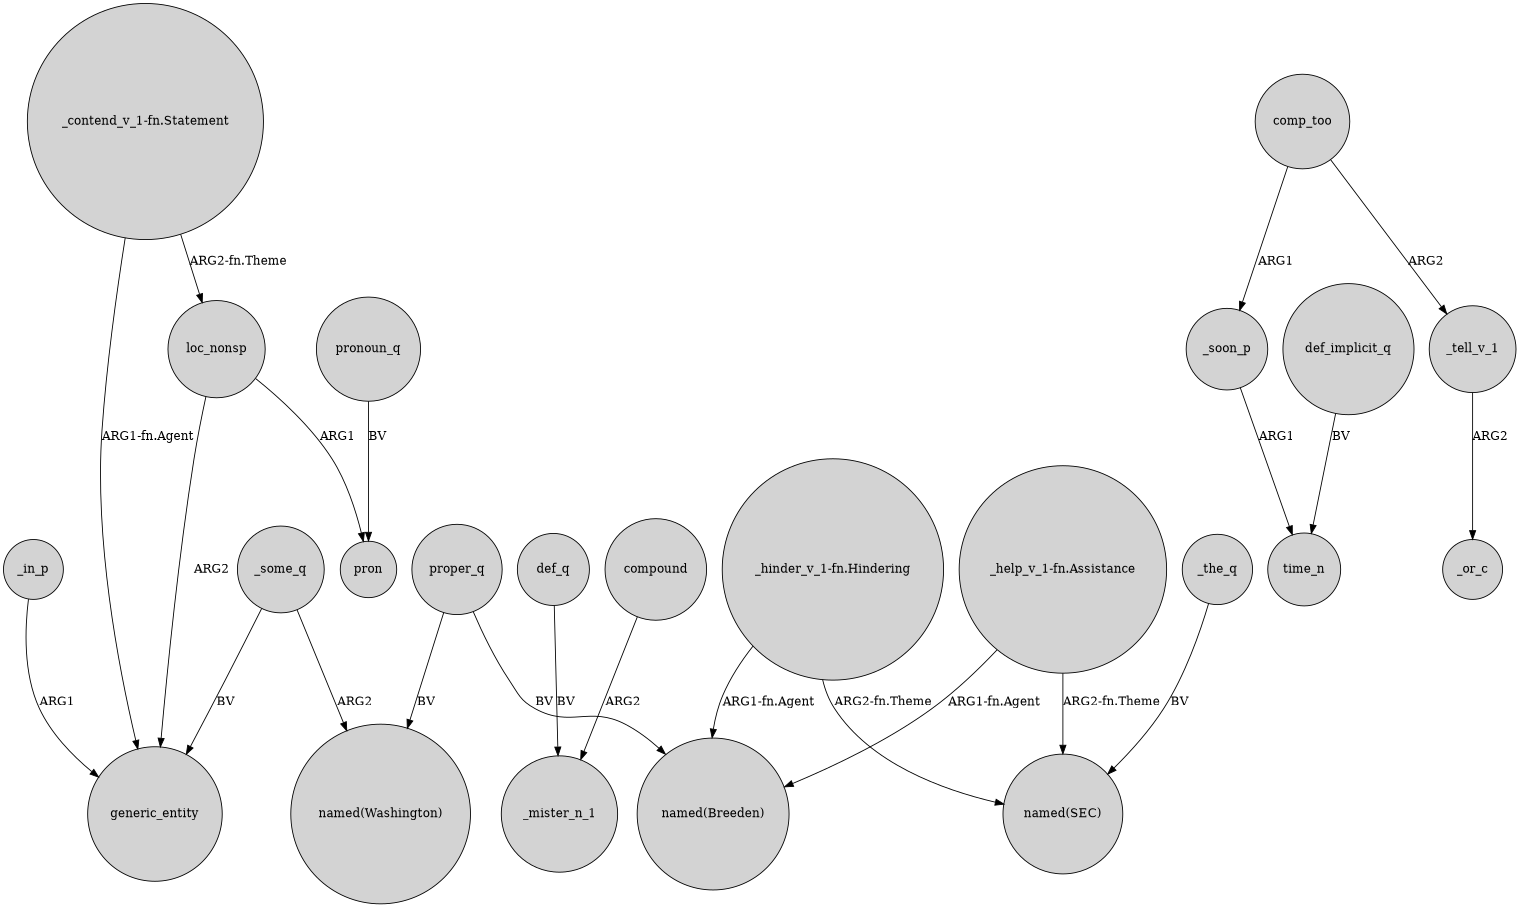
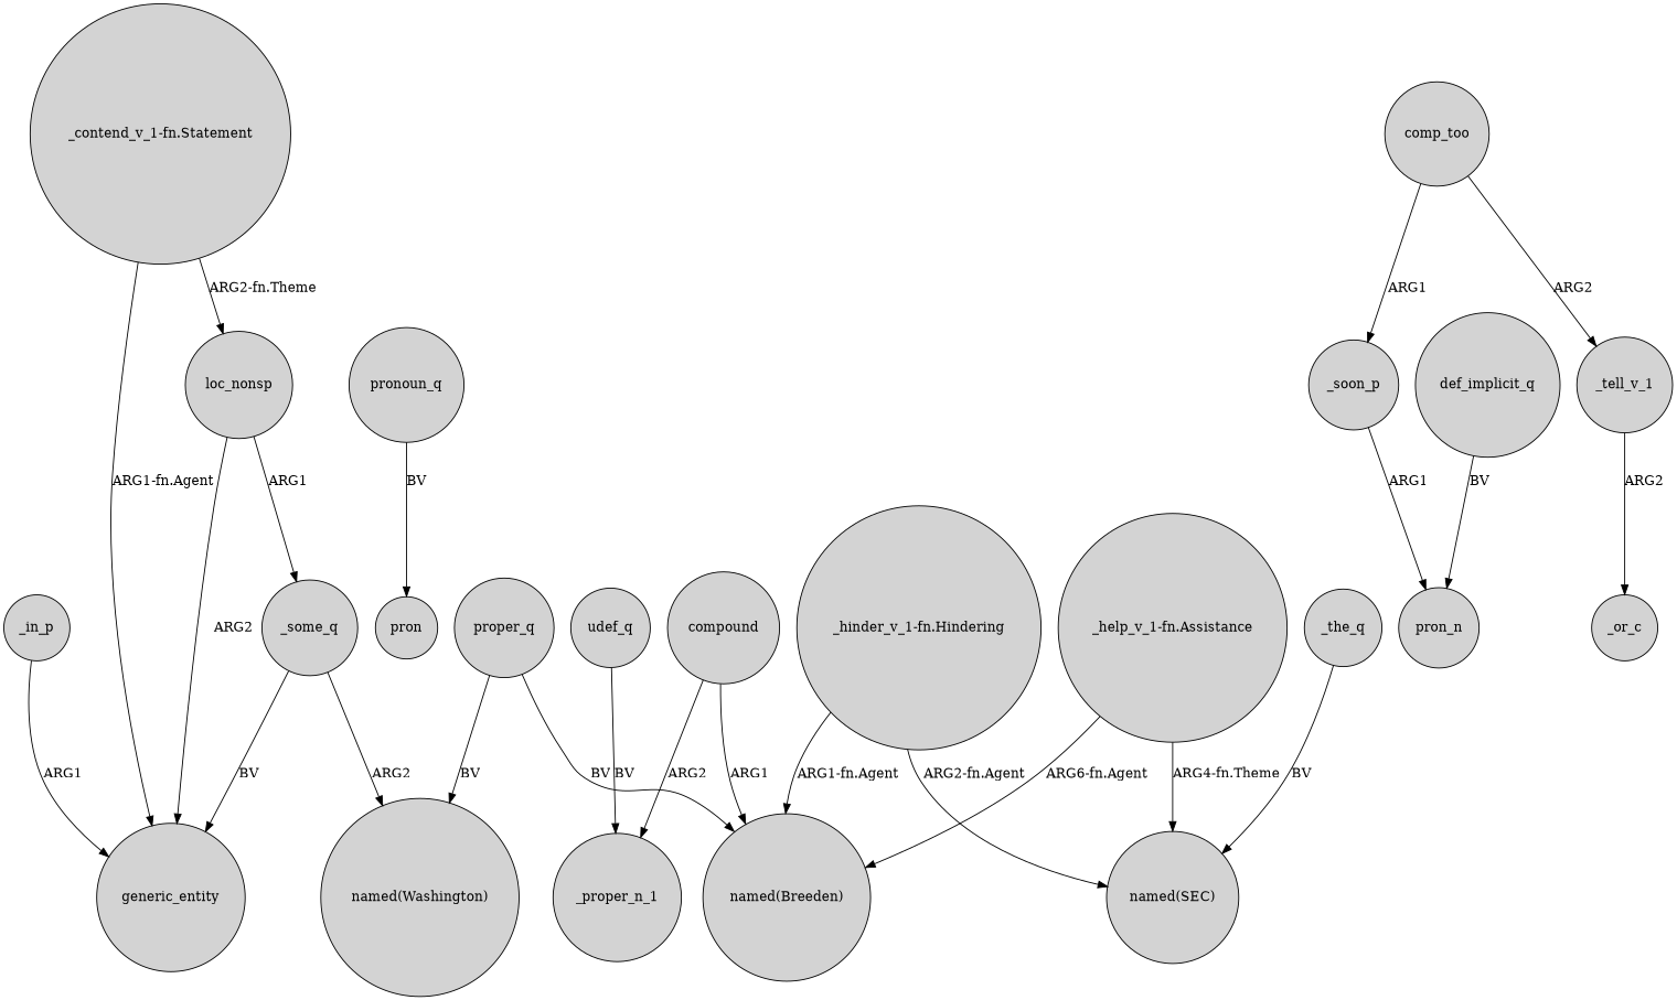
  digraph {
    node [shape=circle style=filled]
    "_contend_v_1-fn.Statement"
    loc_nonsp
    generic_entity
    pron
    compound
-   _mister_n_1
+   _mister_n_1 [label=_proper_n_1]
    "named(Breeden)"
-   udef_q [label=def_q]
+   udef_q
    "_hinder_v_1-fn.Hindering"
    "named(SEC)"
    _the_q
    proper_q
    "named(Washington)"
    pronoun_q
    comp_too
    _soon_p
    _tell_v_1
-   time_n
+   time_n [label=pron_n]
    _or_c
    _some_q
    "_help_v_1-fn.Assistance"
    _in_p
    def_implicit_q
    "_contend_v_1-fn.Statement" -> loc_nonsp [label="ARG2-fn.Theme"]
    "_contend_v_1-fn.Statement" -> generic_entity [label="ARG1-fn.Agent"]
    loc_nonsp -> generic_entity [label=ARG2]
-   loc_nonsp -> pron [label=ARG1]
+   loc_nonsp -> _some_q [label=ARG1]
    compound -> _mister_n_1 [label=ARG2]
+   compound -> "named(Breeden)" [label=ARG1]
    udef_q -> _mister_n_1 [label=BV]
    "_hinder_v_1-fn.Hindering" -> "named(Breeden)" [label="ARG1-fn.Agent"]
-   "_hinder_v_1-fn.Hindering" -> "named(SEC)" [label="ARG2-fn.Theme"]
+   "_hinder_v_1-fn.Hindering" -> "named(SEC)" [label="ARG2-fn.Agent"]
    _the_q -> "named(SEC)" [label=BV]
    proper_q -> "named(Breeden)" [label=BV]
    proper_q -> "named(Washington)" [label=BV]
    pronoun_q -> pron [label=BV]
    comp_too -> _soon_p [label=ARG1]
    comp_too -> _tell_v_1 [label=ARG2]
    _soon_p -> time_n [label=ARG1]
    _tell_v_1 -> _or_c [label=ARG2]
    _some_q -> generic_entity [label=BV]
    _some_q -> "named(Washington)" [label=ARG2]
-   "_help_v_1-fn.Assistance" -> "named(Breeden)" [label="ARG1-fn.Agent"]
-   "_help_v_1-fn.Assistance" -> "named(SEC)" [label="ARG2-fn.Theme"]
+   "_help_v_1-fn.Assistance" -> "named(Breeden)" [label="ARG6-fn.Agent"]
+   "_help_v_1-fn.Assistance" -> "named(SEC)" [label="ARG4-fn.Theme"]
    _in_p -> generic_entity [label=ARG1]
    def_implicit_q -> time_n [label=BV]
  }
